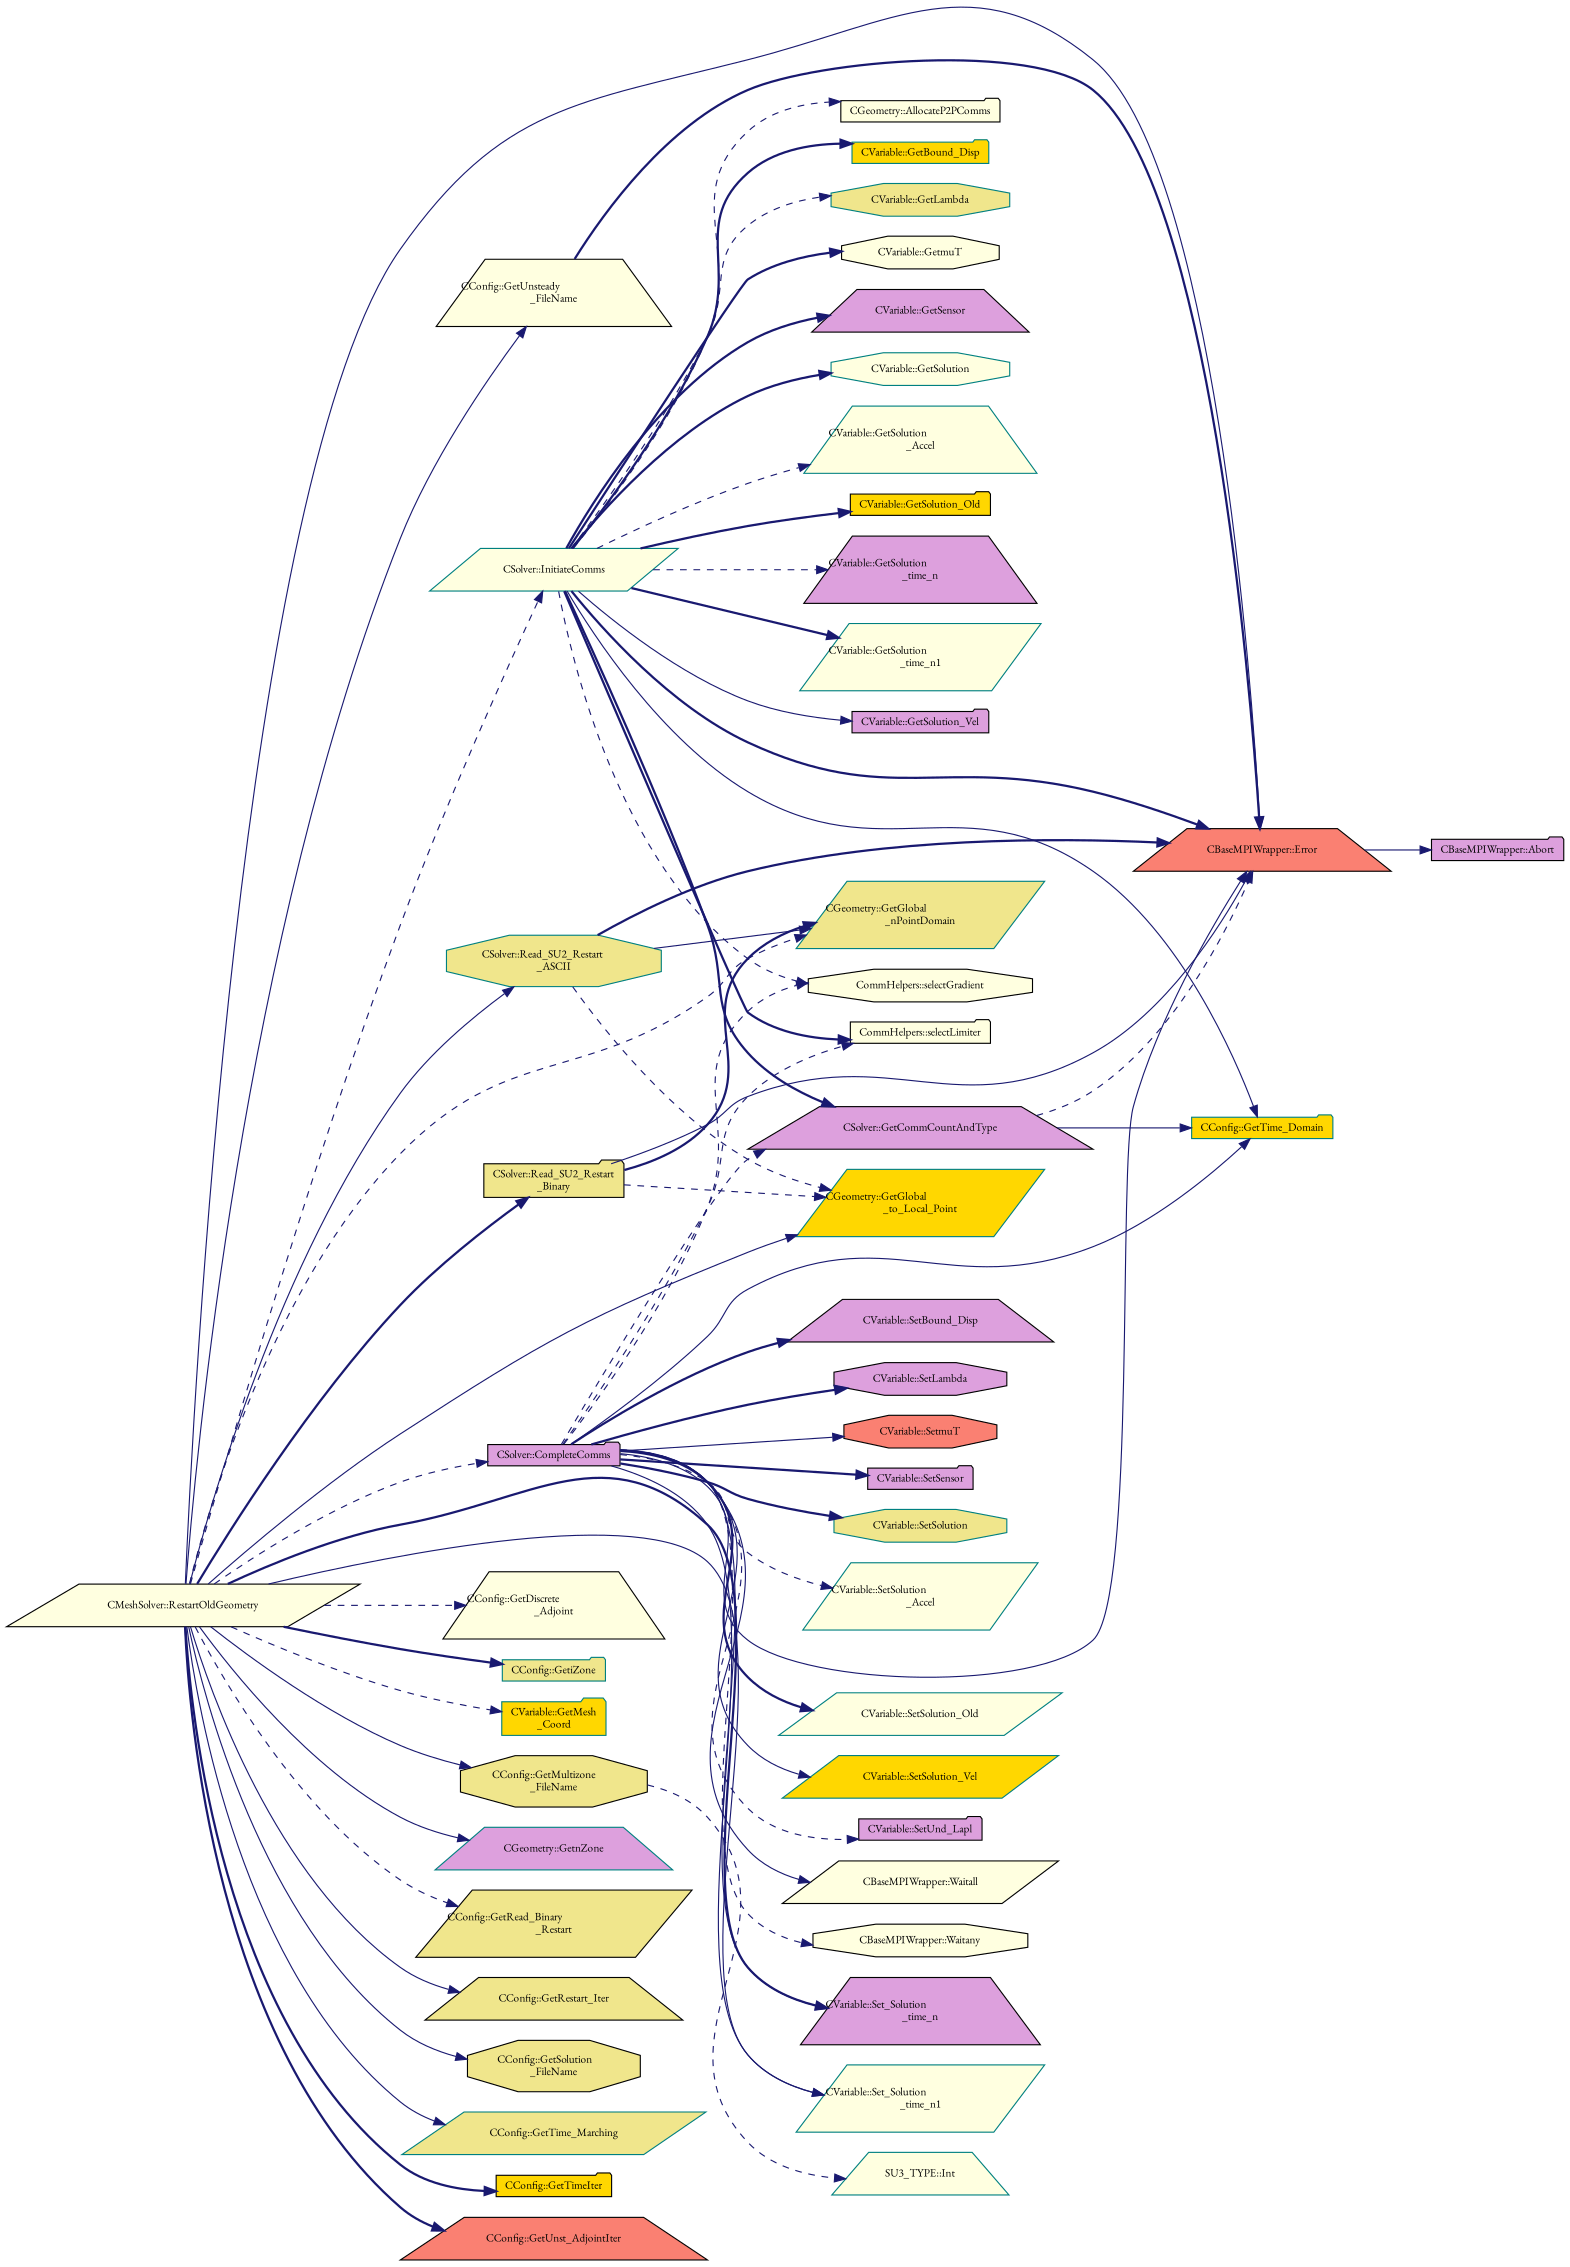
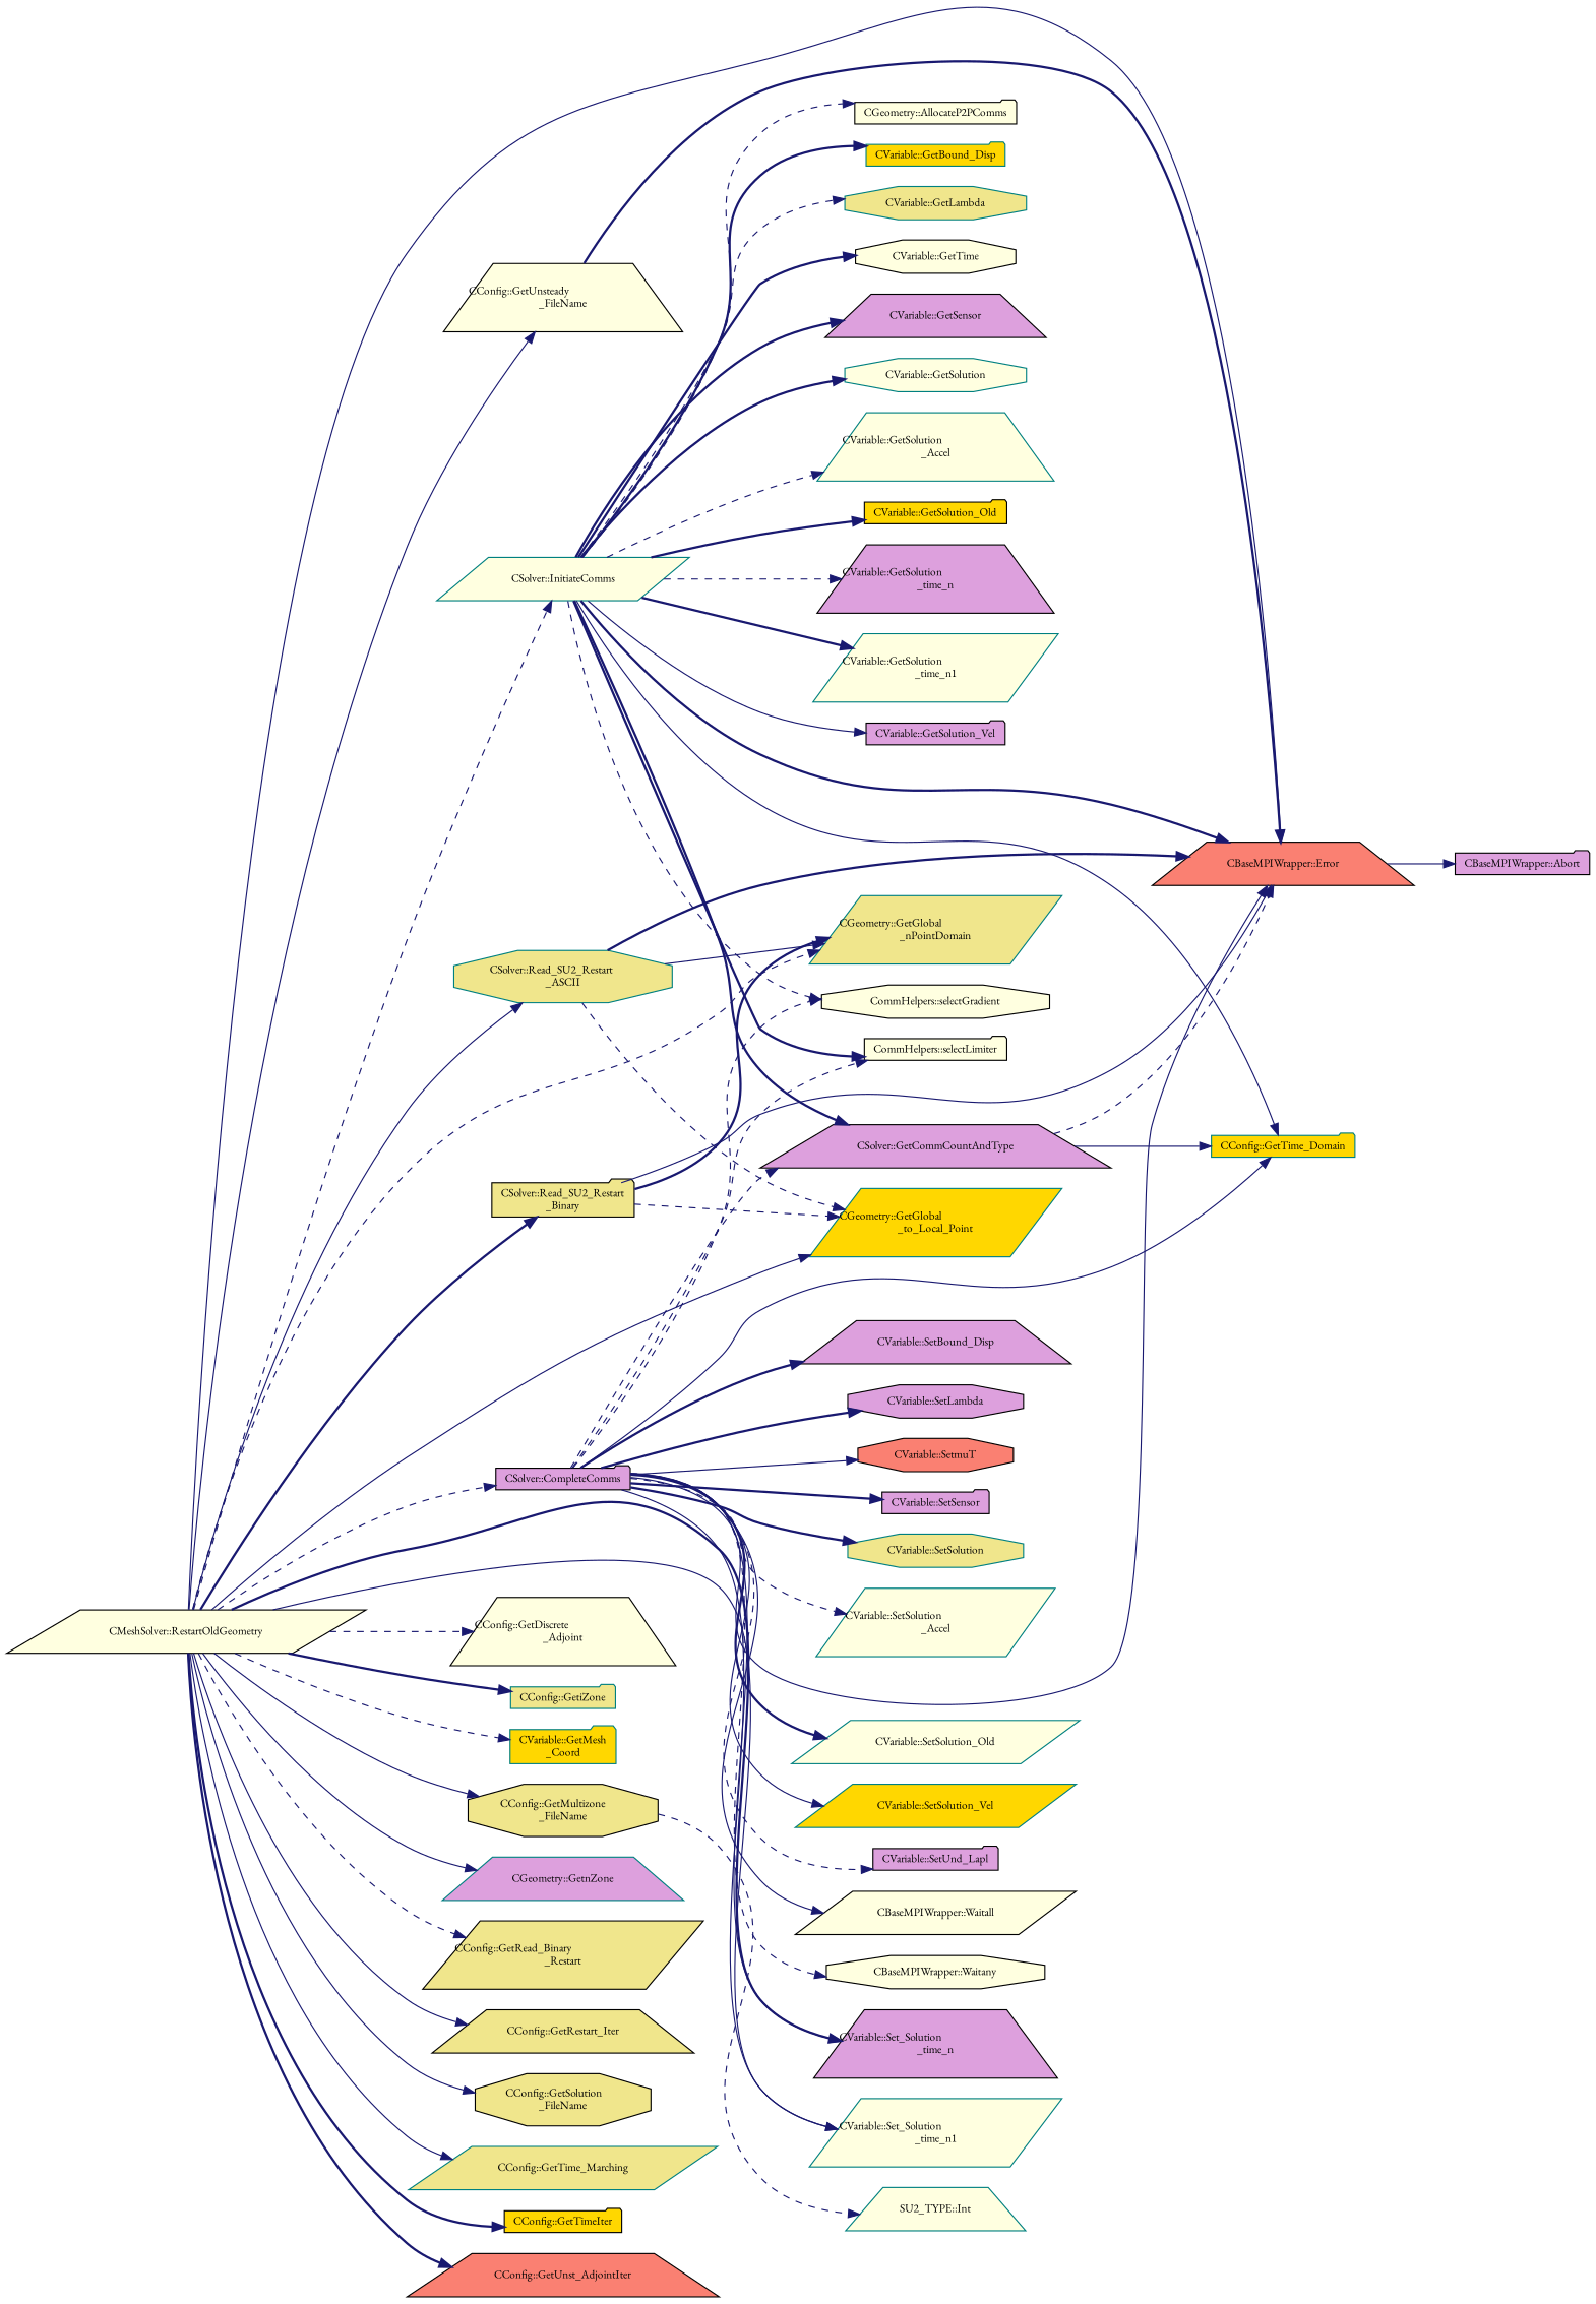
  digraph {
    fontname="EB Garamond"
    rankdir=LR
    node [color=black fillcolor=lightyellow fontname="EB Garamond" fontsize=10 shape=folder style=filled]
    edge [color=midnightblue fontname="EB Garamond" fontsize=10 labelfontname=Helvetica labelfontsize=10 style=solid]
    n1 [fontcolor=black height=0.2 label="CMeshSolver::RestartOldGeometry" shape=parallelogram width=0.4]
    n2 [fillcolor=plum height=0.2 label="CSolver::CompleteComms" width=0.4]
    n3 [fillcolor=salmon height=0.2 label="CBaseMPIWrapper::Error" shape=trapezium width=0.4]
    n4 [fillcolor=plum height=0.2 label="CVariable::Set_Solution\l_time_n" shape=trapezium width=0.4]
    n5 [color=teal height=0.2 label="CVariable::Set_Solution\l_time_n1" shape=parallelogram width=0.4]
    n6 [height=0.2 label="CConfig::GetDiscrete\l_Adjoint" shape=trapezium width=0.4]
    n7 [color=teal fillcolor=khaki height=0.2 label="CGeometry::GetGlobal\l_nPointDomain" shape=parallelogram width=0.4]
    n8 [color=teal fillcolor=gold height=0.2 label="CGeometry::GetGlobal\l_to_Local_Point" shape=parallelogram width=0.4]
    n9 [color=teal fillcolor=khaki height=0.2 label="CConfig::GetiZone" width=0.4]
    n10 [color=teal fillcolor=gold height=0.2 label="CVariable::GetMesh\l_Coord" width=0.4]
    n11 [fillcolor=khaki height=0.2 label="CConfig::GetMultizone\l_FileName" shape=octagon width=0.4]
    n12 [color=teal fillcolor=plum height=0.2 label="CGeometry::GetnZone" shape=trapezium width=0.4]
    n13 [fillcolor=khaki height=0.2 label="CConfig::GetRead_Binary\l_Restart" shape=parallelogram width=0.4]
    n14 [fillcolor=khaki height=0.2 label="CConfig::GetRestart_Iter" shape=trapezium width=0.4]
    n15 [fillcolor=khaki height=0.2 label="CConfig::GetSolution\l_FileName" shape=octagon width=0.4]
    n16 [color=teal fillcolor=khaki height=0.2 label="CConfig::GetTime_Marching" shape=parallelogram width=0.4]
    n17 [fillcolor=gold height=0.2 label="CConfig::GetTimeIter" width=0.4]
    n18 [fillcolor=salmon height=0.2 label="CConfig::GetUnst_AdjointIter" shape=trapezium width=0.4]
    n19 [height=0.2 label="CConfig::GetUnsteady\l_FileName" shape=trapezium width=0.4]
    n20 [color=teal height=0.2 label="CSolver::InitiateComms" shape=parallelogram width=0.4]
    n21 [color=teal fillcolor=khaki height=0.2 label="CSolver::Read_SU2_Restart\l_ASCII" shape=octagon width=0.4]
    n22 [fillcolor=khaki height=0.2 label="CSolver::Read_SU2_Restart\l_Binary" width=0.4]
    n23 [fillcolor=plum height=0.2 label="CSolver::GetCommCountAndType" shape=trapezium width=0.4]
    n24 [color=teal fillcolor=gold height=0.2 label="CConfig::GetTime_Domain" width=0.4]
    n25 [height=0.2 label="CommHelpers::selectGradient" shape=octagon width=0.4]
    n26 [height=0.2 label="CommHelpers::selectLimiter" width=0.4]
    n27 [fillcolor=plum height=0.2 label="CVariable::SetBound_Disp" shape=trapezium width=0.4]
    n28 [fillcolor=plum height=0.2 label="CVariable::SetLambda" shape=octagon width=0.4]
    n29 [fillcolor=salmon height=0.2 label="CVariable::SetmuT" shape=octagon width=0.4]
    n30 [fillcolor=plum height=0.2 label="CVariable::SetSensor" width=0.4]
    n31 [color=teal fillcolor=khaki height=0.2 label="CVariable::SetSolution" shape=octagon width=0.4]
    n32 [color=teal height=0.2 label="CVariable::SetSolution\l_Accel" shape=parallelogram width=0.4]
    n33 [color=teal height=0.2 label="CVariable::SetSolution_Old" shape=parallelogram width=0.4]
    n34 [color=teal fillcolor=gold height=0.2 label="CVariable::SetSolution_Vel" shape=parallelogram width=0.4]
    n35 [fillcolor=plum height=0.2 label="CVariable::SetUnd_Lapl" width=0.4]
    n36 [height=0.2 label="CBaseMPIWrapper::Waitall" shape=parallelogram width=0.4]
    n37 [height=0.2 label="CBaseMPIWrapper::Waitany" shape=octagon width=0.4]
    n38 [fillcolor=plum height=0.2 label="CBaseMPIWrapper::Abort" width=0.4]
-   n39 [color=teal height=0.2 label="SU3_TYPE::Int" shape=trapezium width=0.4]
+   n39 [color=teal height=0.2 label="SU2_TYPE::Int" shape=trapezium width=0.4]
    n40 [height=0.2 label="CGeometry::AllocateP2PComms" width=0.4]
    n41 [color=teal fillcolor=gold height=0.2 label="CVariable::GetBound_Disp" width=0.4]
    n42 [color=teal fillcolor=khaki height=0.2 label="CVariable::GetLambda" shape=octagon width=0.4]
-   n43 [height=0.2 label="CVariable::GetmuT" shape=octagon width=0.4]
+   n43 [height=0.2 label="CVariable::GetTime" shape=octagon width=0.4]
    n44 [fillcolor=plum height=0.2 label="CVariable::GetSensor" shape=trapezium width=0.4]
    n45 [color=teal height=0.2 label="CVariable::GetSolution" shape=octagon width=0.4]
    n46 [color=teal height=0.2 label="CVariable::GetSolution\l_Accel" shape=trapezium width=0.4]
    n47 [fillcolor=gold height=0.2 label="CVariable::GetSolution_Old" width=0.4]
    n48 [fillcolor=plum height=0.2 label="CVariable::GetSolution\l_time_n" shape=trapezium width=0.4]
    n49 [color=teal height=0.2 label="CVariable::GetSolution\l_time_n1" shape=parallelogram width=0.4]
    n50 [fillcolor=plum height=0.2 label="CVariable::GetSolution_Vel" width=0.4]
    n1 -> n2 [style=dashed]
    n1 -> n3
    n1 -> n4 [style=bold]
    n1 -> n5
    n1 -> n6 [style=dashed]
    n1 -> n7 [style=dashed]
    n1 -> n8
    n1 -> n9 [style=bold]
    n1 -> n10 [style=dashed]
    n1 -> n11
    n1 -> n12
    n1 -> n13 [style=dashed]
    n1 -> n14
    n1 -> n15
    n1 -> n16
    n1 -> n17 [style=bold]
    n1 -> n18 [style=bold]
    n1 -> n19
    n1 -> n20 [style=dashed]
    n1 -> n21
    n1 -> n22 [style=bold]
    n2 -> n3
    n2 -> n4
    n2 -> n5
    n2 -> n23 [style=dashed]
    n2 -> n24
    n2 -> n25 [style=dashed]
    n2 -> n26 [style=dashed]
    n2 -> n27 [style=bold]
    n2 -> n28 [style=bold]
    n2 -> n29
    n2 -> n30 [style=bold]
    n2 -> n31 [style=bold]
    n2 -> n32 [style=dashed]
    n2 -> n33 [style=bold]
    n2 -> n34
    n2 -> n35 [style=dashed]
    n2 -> n36
    n2 -> n37 [style=dashed]
    n3 -> n38
    n11 -> n39 [style=dashed]
    n19 -> n3 [style=bold]
    n20 -> n3 [style=bold]
    n20 -> n23 [style=bold]
    n20 -> n24
    n20 -> n25 [style=dashed]
    n20 -> n26 [style=bold]
    n20 -> n40 [style=dashed]
    n20 -> n41 [style=bold]
    n20 -> n42 [style=dashed]
    n20 -> n43 [style=bold]
    n20 -> n44 [style=bold]
    n20 -> n45 [style=bold]
    n20 -> n46 [style=dashed]
    n20 -> n47 [style=bold]
    n20 -> n48 [style=dashed]
    n20 -> n49 [style=bold]
    n20 -> n50
    n21 -> n3 [style=bold]
    n21 -> n7
    n21 -> n8 [style=dashed]
    n22 -> n3
    n22 -> n7 [style=bold]
    n22 -> n8 [style=dashed]
    n23 -> n3 [style=dashed]
    n23 -> n24
  }
